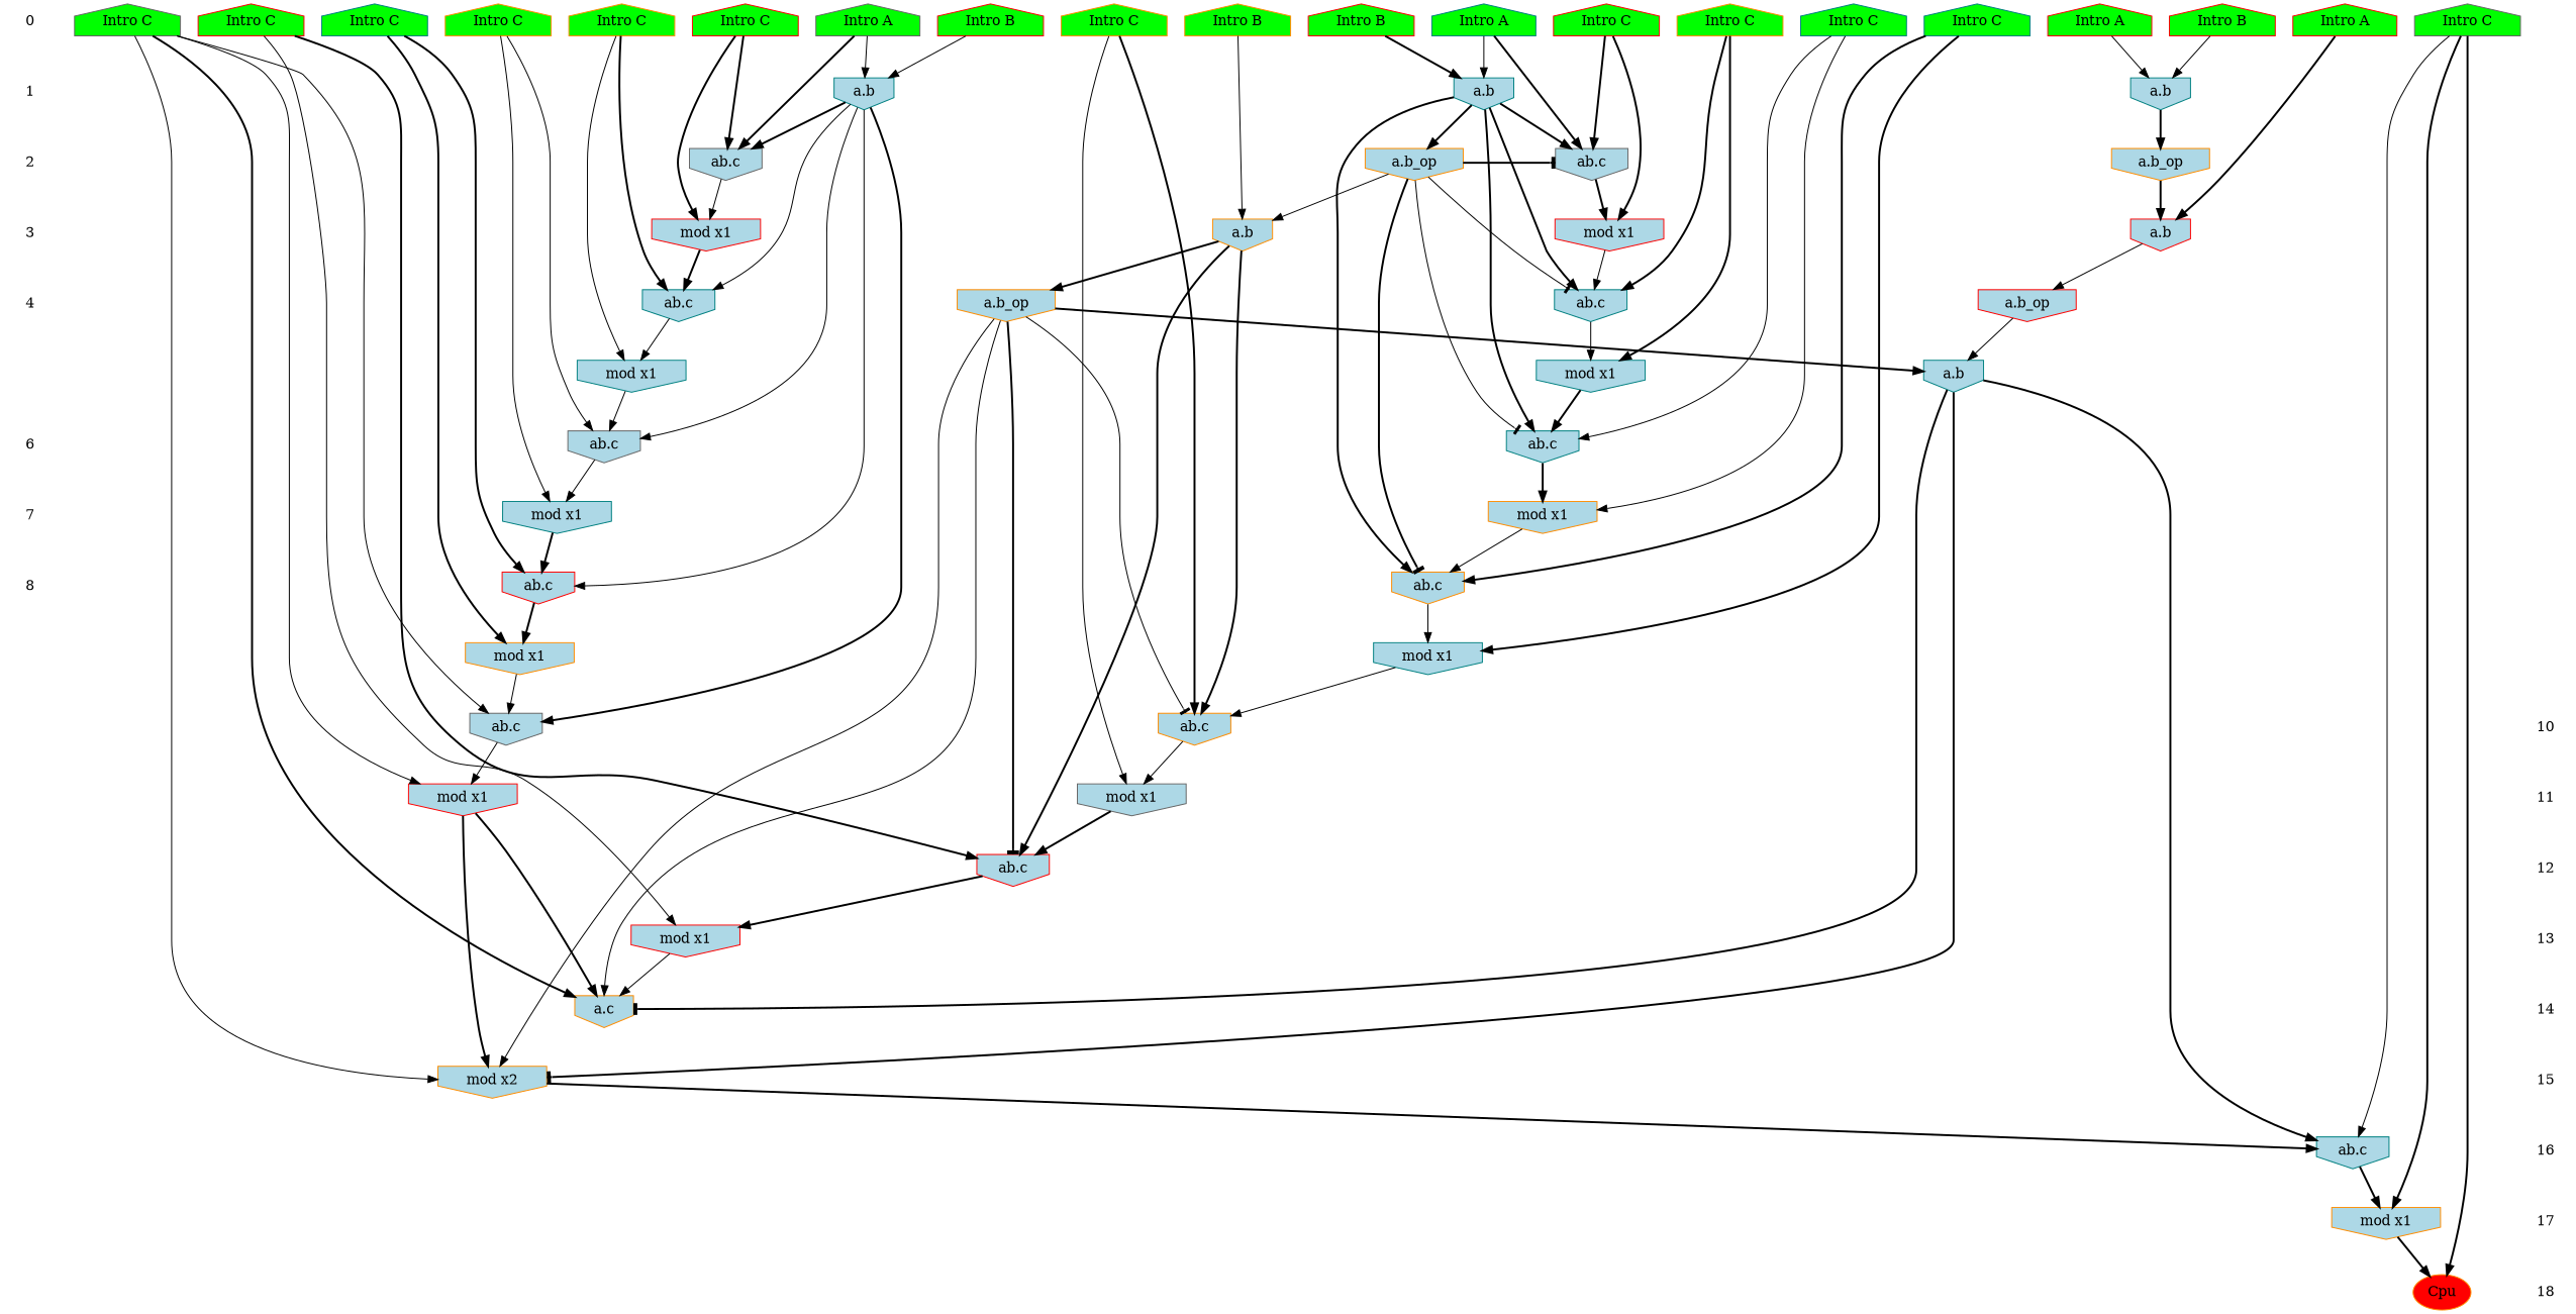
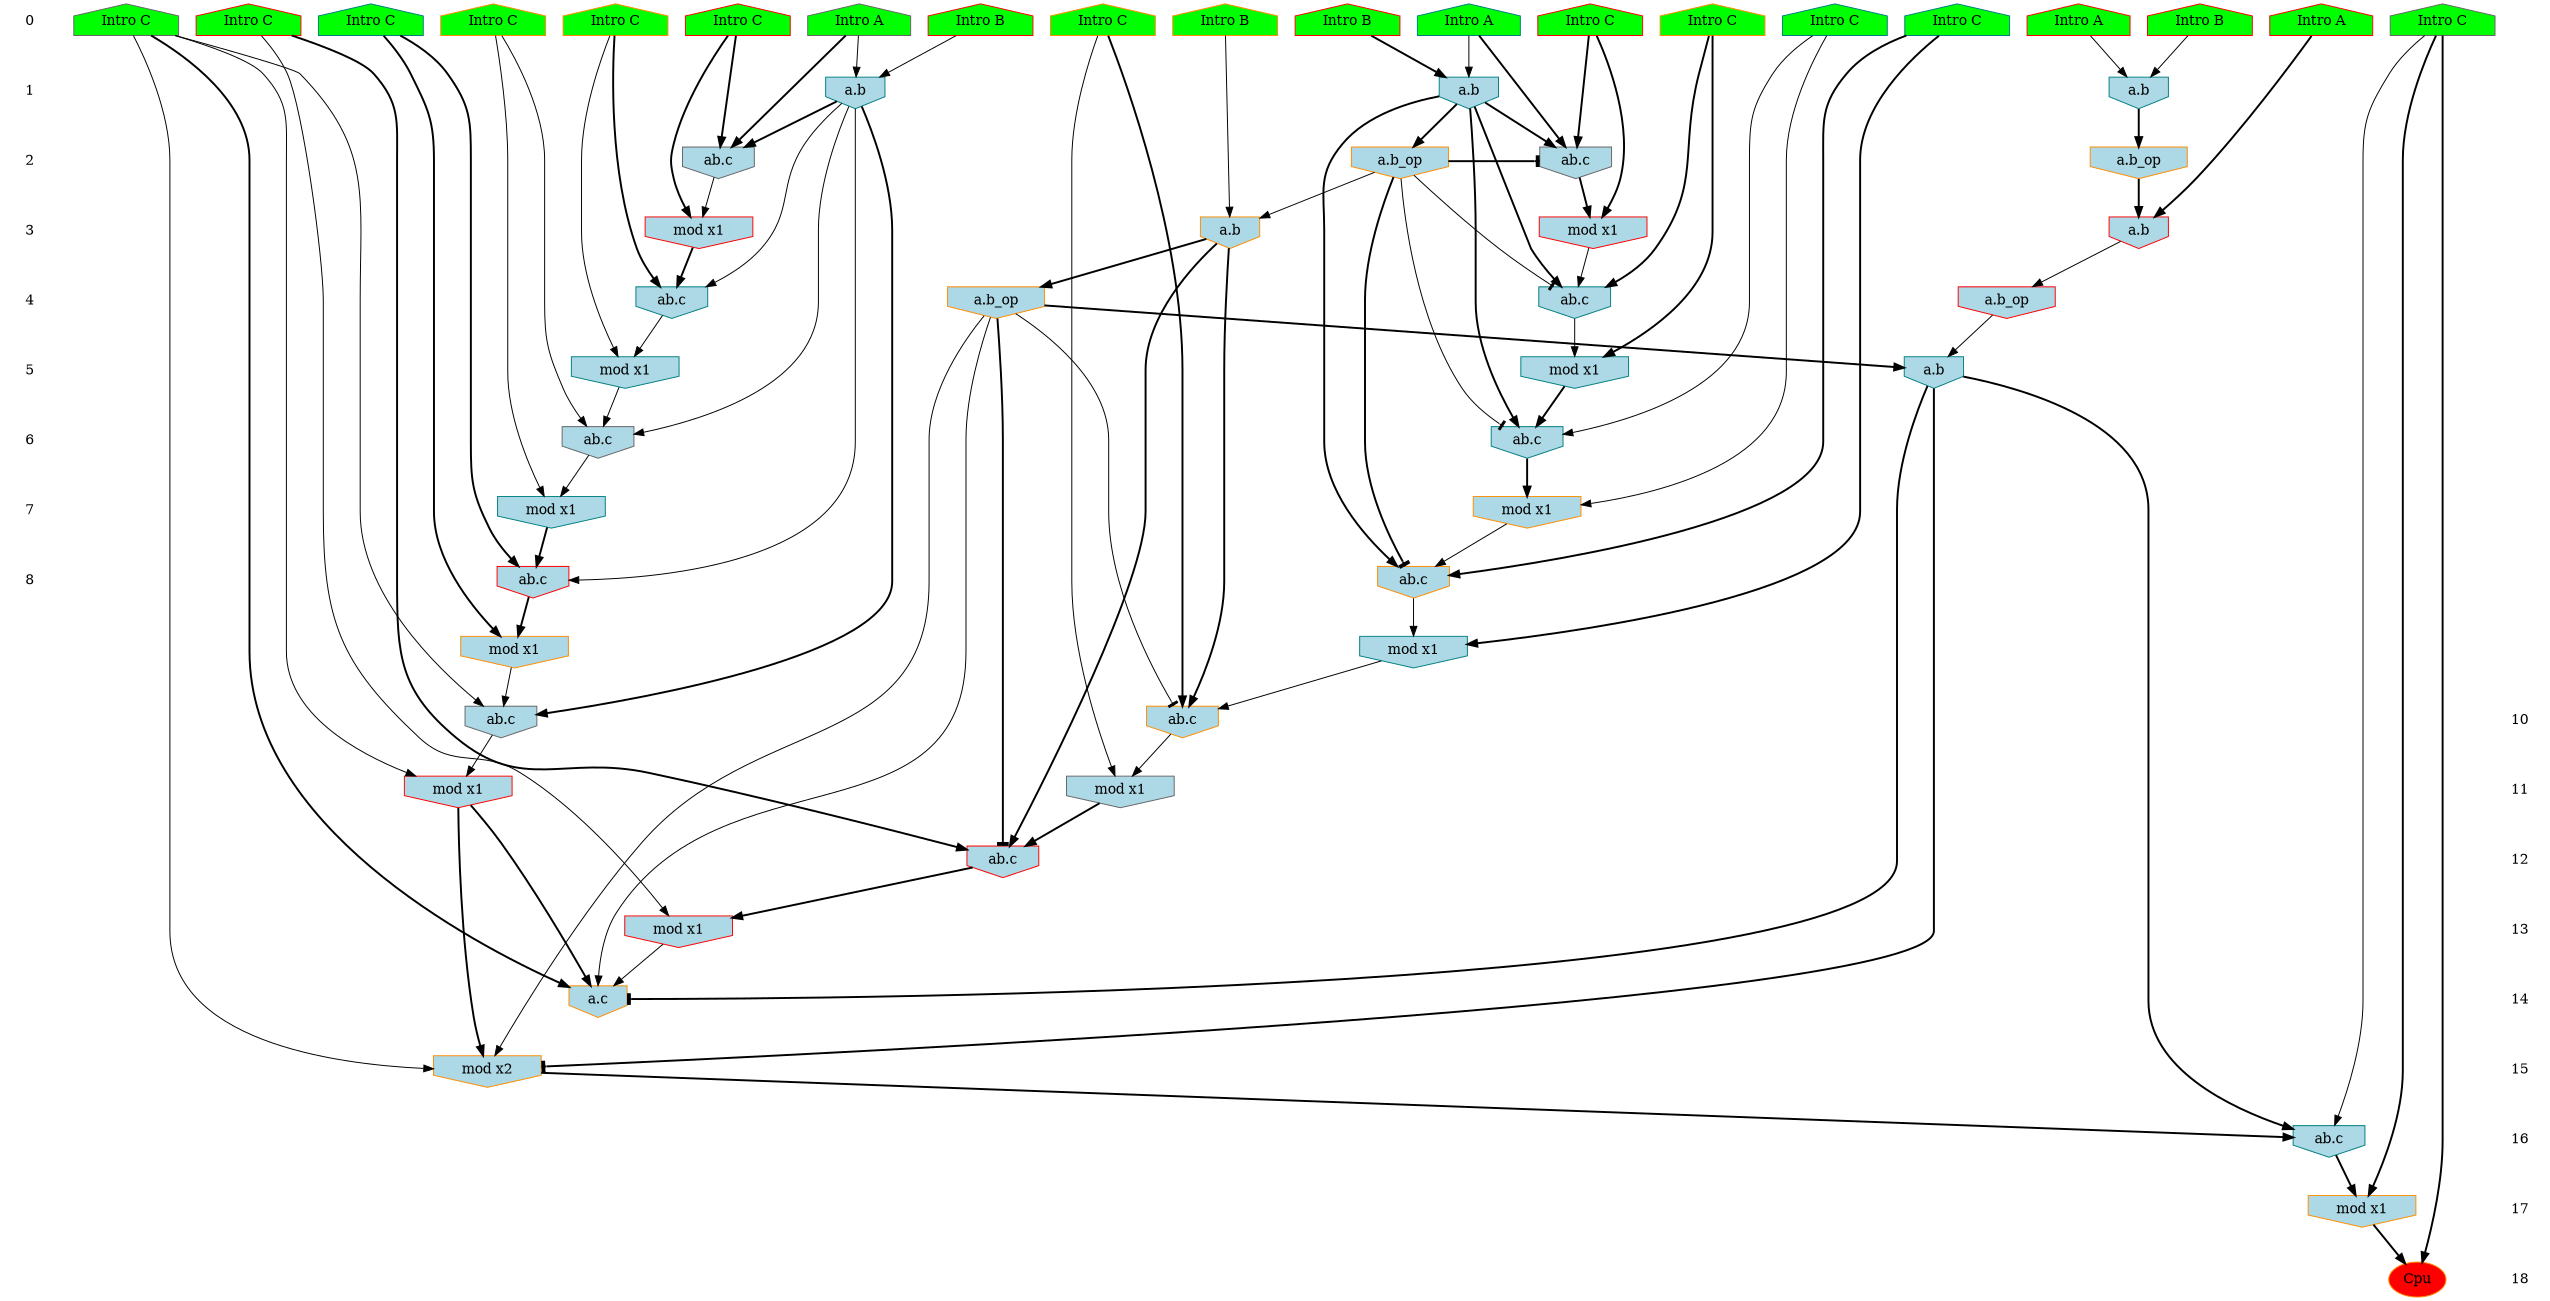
  digraph {
    ranksep=.5
    node [color=red shape=invhouse fillcolor=lightblue style=filled]
    edge [style=bold]
    0 [color=darkorange shape=plaintext fillcolor="" style=""]
    n2 [fillcolor=green label="Intro A" shape=house]
    n3 [color=teal fillcolor=green label="Intro A" shape=house]
    n4 [color=darkorange fillcolor=green label="Intro B" shape=house]
    n5 [fillcolor=green label="Intro A" shape=house]
    n6 [fillcolor=green label="Intro B" shape=house]
    n7 [color=gray40 fillcolor=green label="Intro A" shape=house]
    n8 [fillcolor=green label="Intro B" shape=house]
    n9 [fillcolor=green label="Intro B" shape=house]
    n10 [color=teal fillcolor=green label="Intro C" shape=house]
    n11 [color=teal fillcolor=green label="Intro C" shape=house]
    n12 [fillcolor=green label="Intro C" shape=house]
    n13 [color=teal fillcolor=green label="Intro C" shape=house]
    n14 [fillcolor=green label="Intro C" shape=house]
    n15 [color=gray40 fillcolor=green label="Intro C" shape=house]
    n16 [color=darkorange fillcolor=green label="Intro C" shape=house]
    n17 [fillcolor=green label="Intro C" shape=house]
    n18 [color=darkorange fillcolor=green label="Intro C" shape=house]
    n19 [color=darkorange fillcolor=green label="Intro C" shape=house]
    n20 [color=darkorange fillcolor=green label="Intro C" shape=house]
    n21 [color=gray40 fillcolor=green label="Intro C" shape=house]
    1 [color=darkorange shape=plaintext fillcolor="" style=""]
    n23 [color=teal label="a.b"]
    n24 [color=teal label="a.b"]
    n25 [color=teal label="a.b"]
    2 [color=teal shape=plaintext fillcolor="" style=""]
    n27 [color=gray40 label="ab.c"]
    n28 [color=gray40 label="ab.c"]
    n29 [color=darkorange label="a.b_op"]
    n30 [color=darkorange label="a.b_op"]
    3 [color=teal shape=plaintext fillcolor="" style=""]
    n32 [label="mod x1"]
    n33 [label="mod x1"]
    n34 [color=darkorange label="a.b"]
    n35 [label="a.b"]
    4 [color=darkorange shape=plaintext fillcolor="" style=""]
    n37 [color=teal label="ab.c"]
    n38 [color=teal label="ab.c"]
    n39 [color=darkorange label="a.b_op"]
    n40 [label="a.b_op"]
+   5 [shape=plaintext fillcolor="" style=""]
    n42 [color=teal label="mod x1"]
    n43 [color=teal label="mod x1"]
    n44 [color=teal label="a.b"]
    6 [shape=plaintext fillcolor="" style=""]
    n46 [color=teal label="ab.c"]
    n47 [color=gray40 label="ab.c"]
    7 [color=teal shape=plaintext fillcolor="" style=""]
    n49 [color=darkorange label="mod x1"]
    n50 [color=teal label="mod x1"]
    8 [color=gray40 shape=plaintext fillcolor="" style=""]
    n52 [color=darkorange label="ab.c"]
    n53 [label="ab.c"]
    n54 [color=teal label="mod x1"]
    n55 [color=darkorange label="mod x1"]
    10 [color=gray40 shape=plaintext fillcolor="" style=""]
    n57 [color=darkorange label="ab.c"]
    n58 [color=gray40 label="ab.c"]
    11 [color=teal shape=plaintext fillcolor="" style=""]
    n60 [color=gray40 label="mod x1"]
    n61 [label="mod x1"]
    12 [shape=plaintext fillcolor="" style=""]
    n63 [label="ab.c"]
    13 [color=gray40 shape=plaintext fillcolor="" style=""]
    n65 [label="mod x1"]
    14 [shape=plaintext fillcolor="" style=""]
    n67 [color=darkorange label="a.c"]
    15 [color=gray40 shape=plaintext fillcolor="" style=""]
    n69 [color=darkorange label="mod x2"]
    16 [shape=plaintext fillcolor="" style=""]
    n71 [color=teal label="ab.c"]
    17 [color=gray40 shape=plaintext fillcolor="" style=""]
    n73 [color=darkorange label="mod x1"]
    18 [shape=plaintext fillcolor="" style=""]
    n75 [color=darkorange fillcolor=red label=Cpu shape=""]
    subgraph sub_1 {
      rank=same
      0
      n2
      n3
      n4
      n5
      n6
      n7
      n8
      n9
      n10
      n11
      n12
      n13
      n14
      n15
      n16
      n17
      n18
      n19
      n20
      n21
    }
    subgraph sub_2 {
      rank=same
      1
      n23
      n24
      n25
    }
    subgraph sub_3 {
      rank=same
      2
      n27
      n28
      n29
      n30
    }
    subgraph sub_4 {
      rank=same
      3
      n32
      n33
      n34
      n35
    }
    subgraph sub_5 {
      rank=same
      4
      n37
      n38
      n39
      n40
    }
    subgraph sub_6 {
      rank=same
+     5
      n42
      n43
      n44
    }
    subgraph sub_7 {
      rank=same
      6
      n46
      n47
    }
    subgraph sub_8 {
      rank=same
      7
      n49
      n50
    }
    subgraph sub_9 {
      rank=same
      8
      n52
      n53
    }
    subgraph sub_10 {
      rank=same
      n54
      n55
    }
    subgraph sub_11 {
      rank=same
      10
      n57
      n58
    }
    subgraph sub_12 {
      rank=same
      11
      n60
      n61
    }
    subgraph sub_13 {
      rank=same
      12
      n63
    }
    subgraph sub_14 {
      rank=same
      13
      n65
    }
    subgraph sub_15 {
      rank=same
      14
      n67
    }
    subgraph sub_16 {
      rank=same
      15
      n69
    }
    subgraph sub_17 {
      rank=same
      16
      n71
    }
    subgraph sub_18 {
      rank=same
      17
      n73
    }
    subgraph sub_19 {
      rank=same
      18
      n75
    }
    0 -> 1 [style=invis]
    n2 -> n24 [style=solid]
    n3 -> n23 [style=solid]
    n3 -> n27
    n4 -> n34 [style=solid]
    n5 -> n35
    n6 -> n23
    n7 -> n25 [style=solid]
    n7 -> n28
    n8 -> n25 [style=solid]
    n9 -> n24 [style=solid]
    n10 -> n52
    n10 -> n54
    n11 -> n53
    n11 -> n55
    n12 -> n28
    n12 -> n33
    n13 -> n46 [style=solid]
    n13 -> n49 [style=solid]
    n14 -> n27
    n14 -> n32
    n15 -> n71 [style=solid]
    n15 -> n73
    n15 -> n75
    n16 -> n47 [style=solid]
    n16 -> n50 [style=solid]
    n17 -> n63
    n17 -> n65 [style=solid]
    n18 -> n57
    n18 -> n60 [style=solid]
    n19 -> n38
    n19 -> n43 [style=solid]
    n20 -> n37
    n20 -> n42
    n21 -> n58 [style=solid]
    n21 -> n61 [style=solid]
    n21 -> n67
    n21 -> n69 [style=solid]
    1 -> 2 [style=invis]
    n23 -> n27
    n23 -> n29
    n23 -> n37
    n23 -> n46
    n23 -> n52
    n24 -> n30
    n25 -> n28
    n25 -> n38 [style=solid]
    n25 -> n47 [style=solid]
    n25 -> n53 [style=solid]
    n25 -> n58
    2 -> 3 [style=invis]
    n27 -> n32
    n28 -> n33 [style=solid]
    n29 -> n27 [arrowhead=tee]
    n29 -> n34 [style=solid]
    n29 -> n37 [arrowhead=tee style=solid]
    n29 -> n46 [arrowhead=tee style=solid]
    n29 -> n52 [arrowhead=tee]
    n30 -> n35
    3 -> 4 [style=invis]
    n32 -> n37 [style=solid]
    n33 -> n38
    n34 -> n39
    n34 -> n57
    n34 -> n63
    n35 -> n40 [style=solid]
+   4 -> 5 [style=invis]
    n37 -> n42 [style=solid]
    n38 -> n43 [style=solid]
    n39 -> n44
    n39 -> n57 [arrowhead=tee style=solid]
    n39 -> n63 [arrowhead=tee]
    n39 -> n67 [style=solid]
    n39 -> n69 [style=solid]
    n40 -> n44 [style=solid]
+   5 -> 6 [style=invis]
    n42 -> n46
    n43 -> n47 [style=solid]
    n44 -> n67 [arrowhead=tee]
    n44 -> n69 [arrowhead=tee]
    n44 -> n71
    6 -> 7 [style=invis]
    n46 -> n49
    n47 -> n50 [style=solid]
    7 -> 8 [style=invis]
    n49 -> n52 [style=solid]
    n50 -> n53
    n52 -> n54 [style=solid]
    n53 -> n55
    n54 -> n57 [style=solid]
    n55 -> n58 [style=solid]
    10 -> 11 [style=invis]
    n57 -> n60 [style=solid]
    n58 -> n61 [style=solid]
    11 -> 12 [style=invis]
    n60 -> n63
    n61 -> n67
    n61 -> n69
    12 -> 13 [style=invis]
    n63 -> n65
    13 -> 14 [style=invis]
    n65 -> n67 [style=solid]
    14 -> 15 [style=invis]
    15 -> 16 [style=invis]
    n69 -> n71
    16 -> 17 [style=invis]
    n71 -> n73
    17 -> 18 [style=invis]
    n73 -> n75
  }
